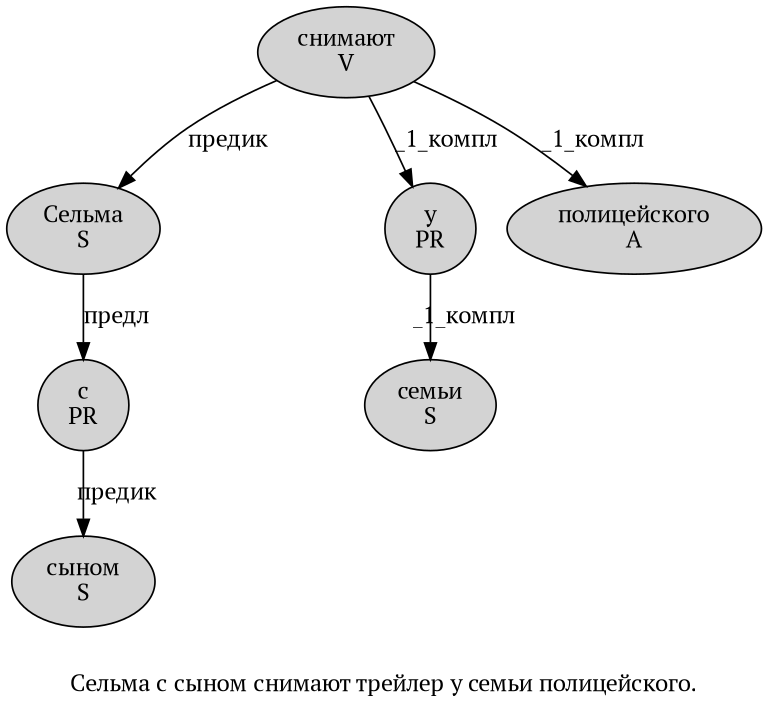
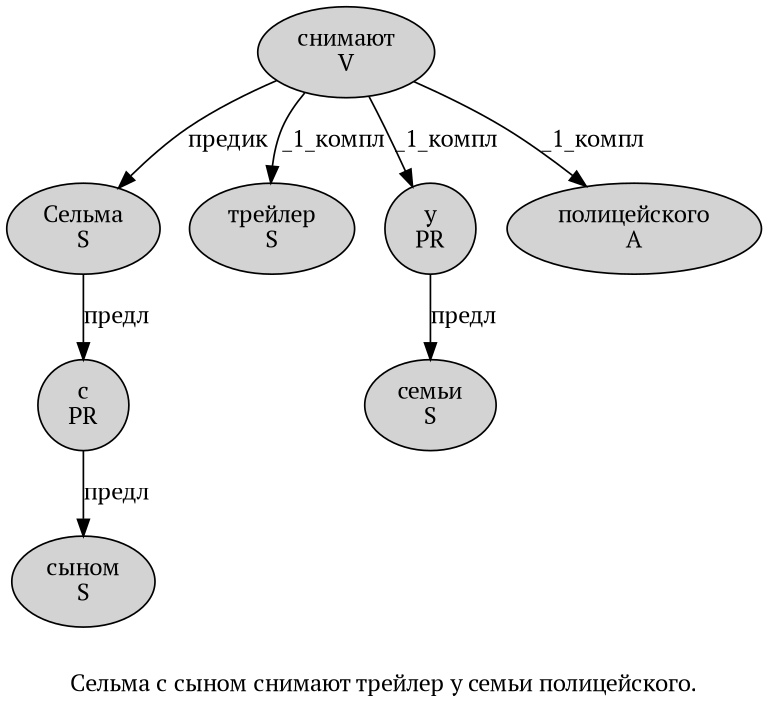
  digraph {
    fontname="PT Serif"
    label="Сельма с сыном снимают трейлер у семьи полицейского."
    node [fillcolor=lightgray fontname="PT Serif" penwidth=1 shape=ellipse style=filled]
    edge [fontname="PT Serif"]
    n1 [label="Сельма\nS"]
    n2 [label="с\nPR"]
    n3 [label="сыном\nS"]
    n4 [label="снимают\nV"]
+   n5 [label="трейлер\nS"]
    n6 [label="у\nPR"]
    n7 [label="полицейского\nA"]
    n8 [label="семьи\nS"]
    n1 -> n2 [label="предл"]
-   n2 -> n3 [label="предик"]
+   n2 -> n3 [label="предл"]
    n4 -> n1 [label="предик"]
+   n4 -> n5 [label="_1_компл"]
    n4 -> n6 [label="_1_компл"]
    n4 -> n7 [label="_1_компл"]
-   n6 -> n8 [label="_1_компл"]
+   n6 -> n8 [label="предл"]
  }
